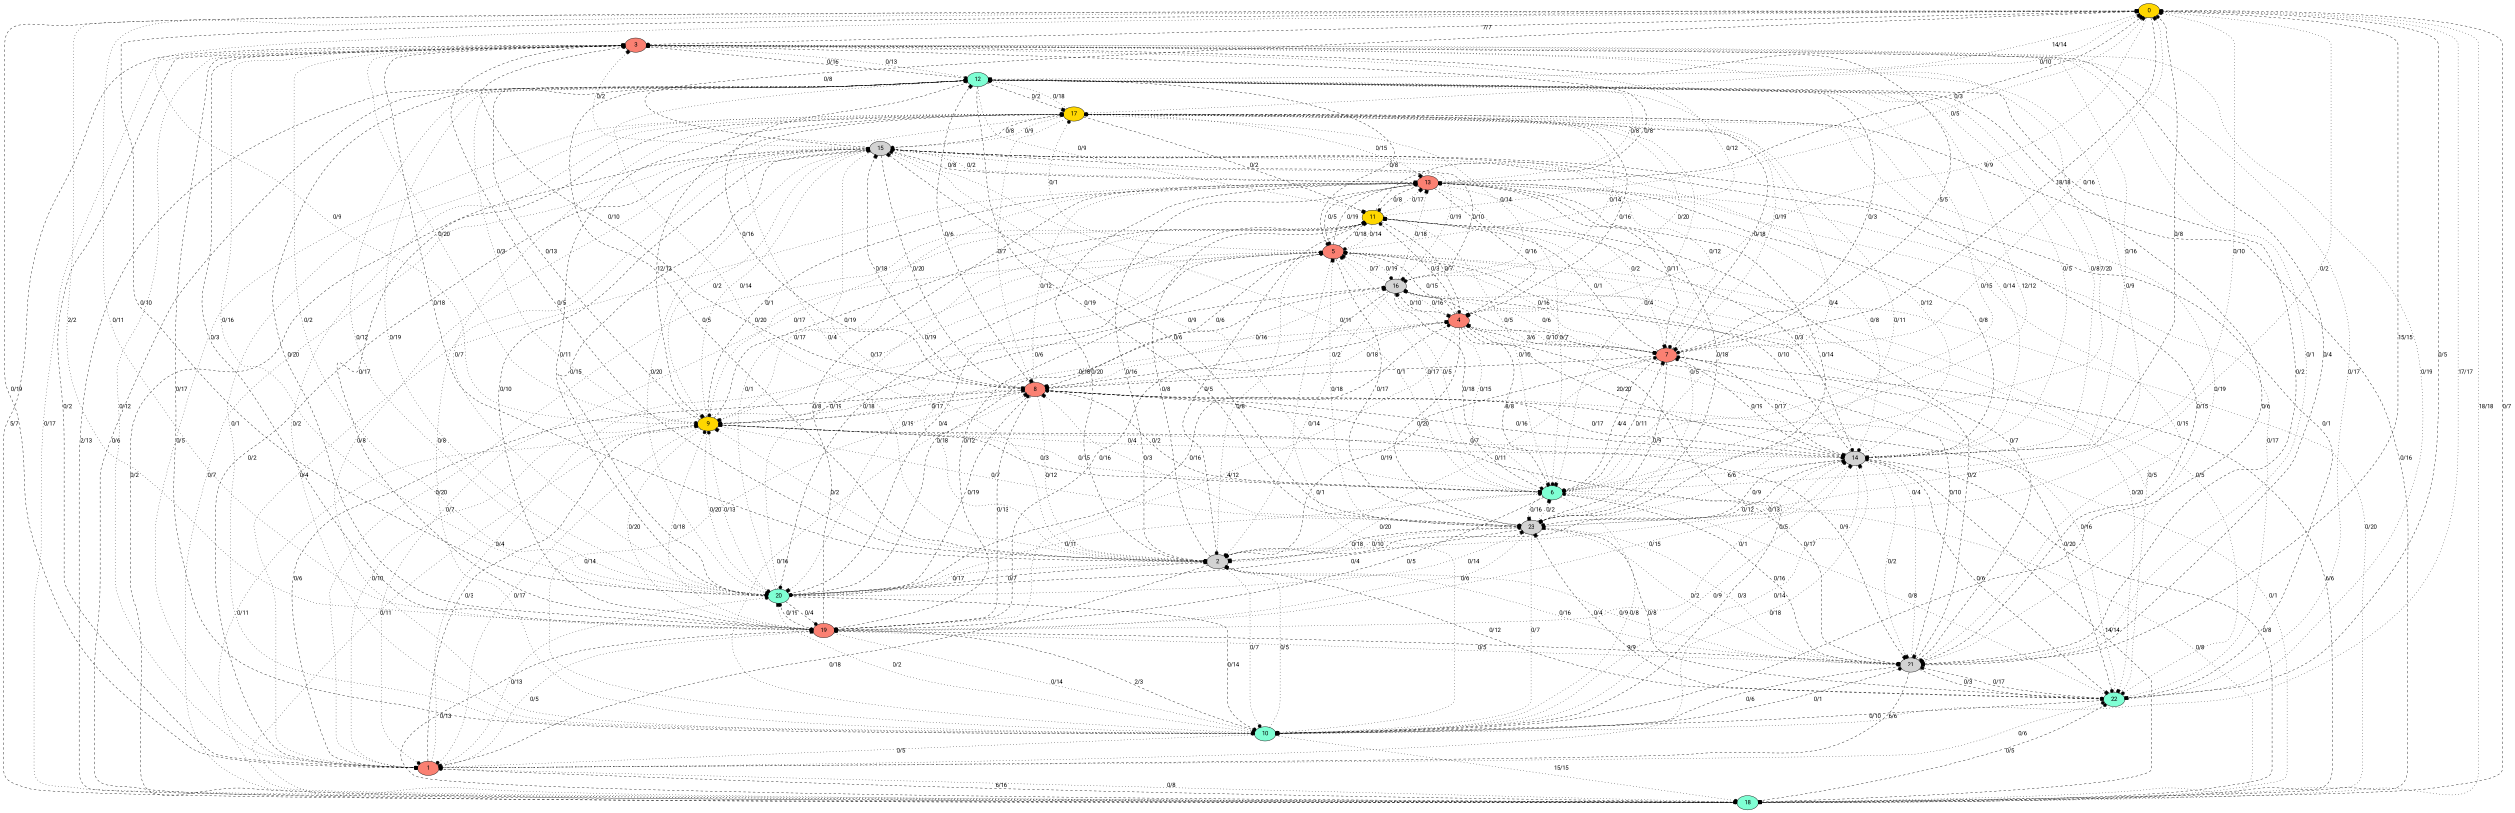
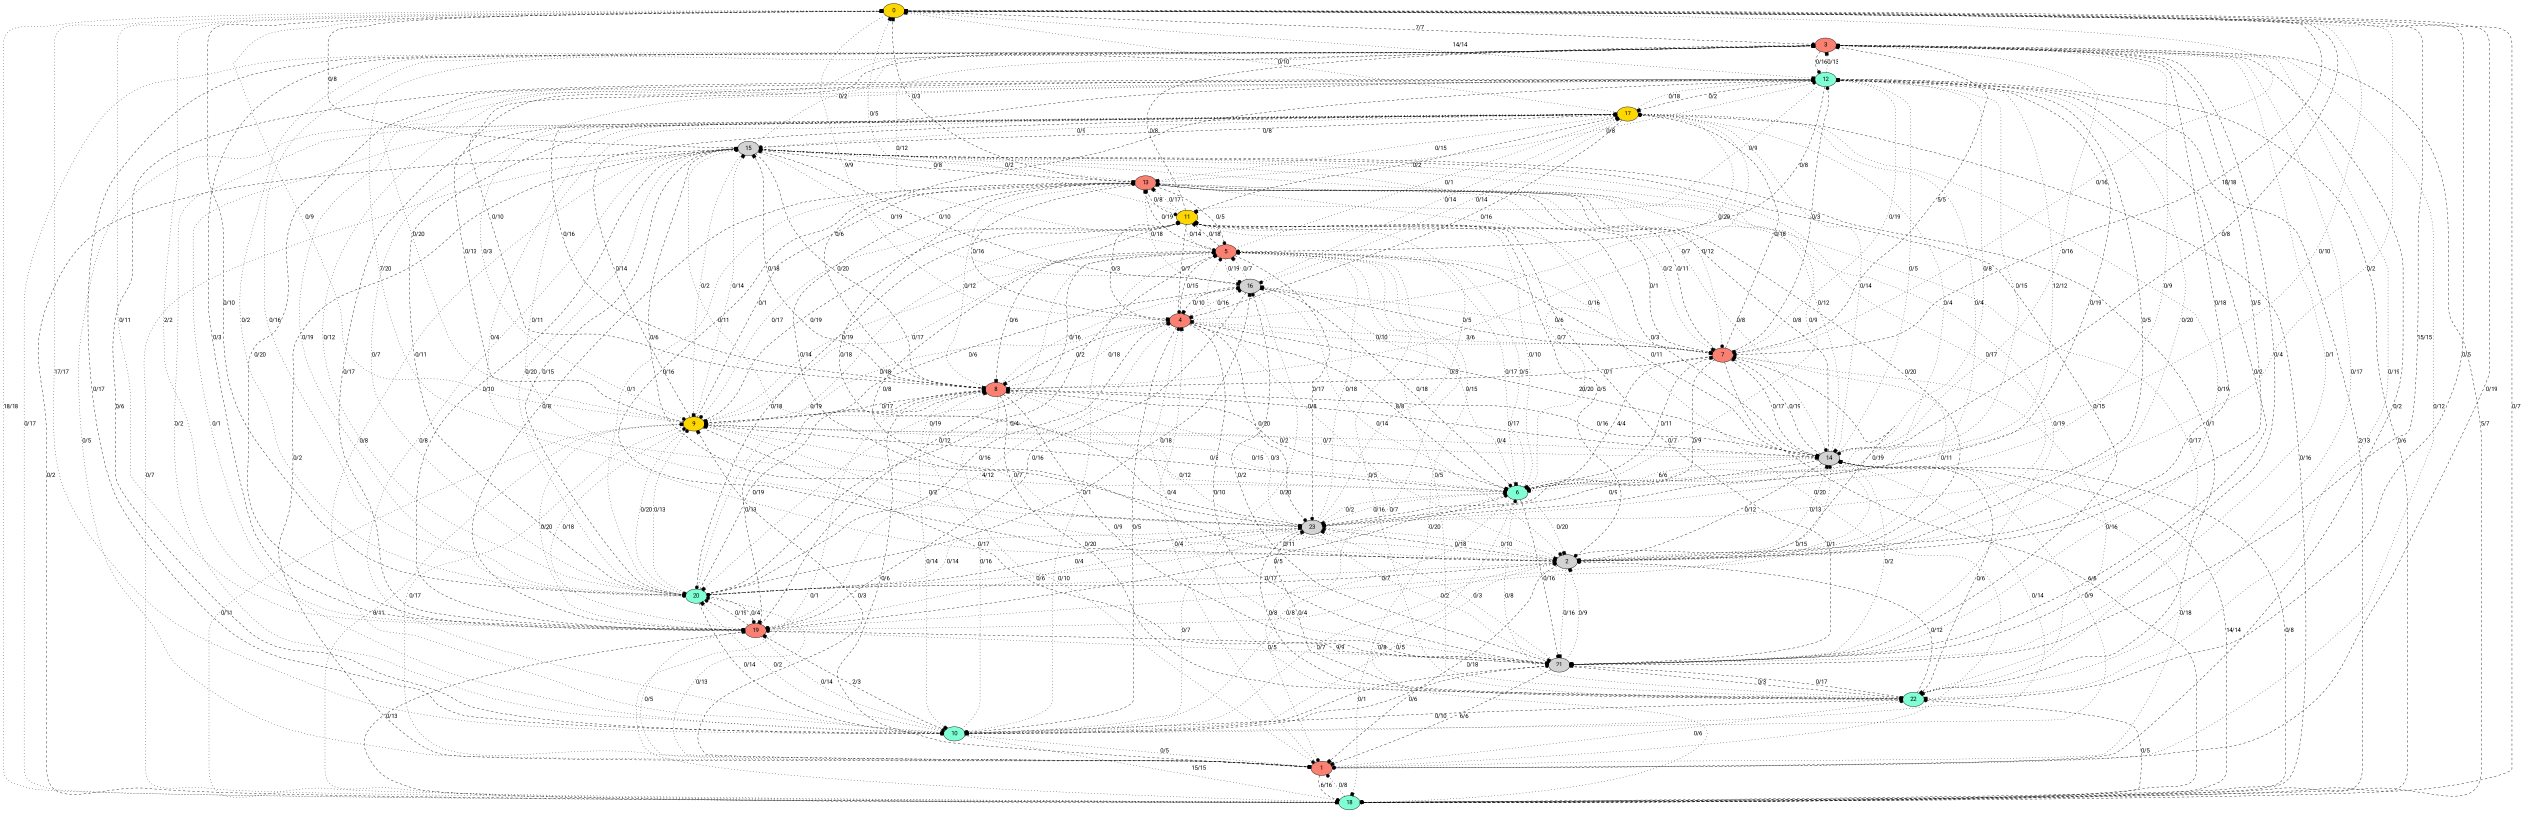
  digraph {
    fontname=Roboto
    node [fillcolor=salmon fontname=Roboto style=filled]
    edge [arrowhead=dot fontname=Roboto style=dotted]
    0 [fillcolor=gold]
    3
    4
    7
    10 [fillcolor=aquamarine]
    12 [fillcolor=aquamarine]
    18 [fillcolor=aquamarine]
    19
    21 [fillcolor=lightgrey]
    1
    20 [fillcolor=aquamarine]
    22 [fillcolor=aquamarine]
    2 [fillcolor=lightgrey]
    23 [fillcolor=lightgrey]
    6 [fillcolor=aquamarine]
    14 [fillcolor=lightgrey]
    8
    9 [fillcolor=gold]
    5
    11 [fillcolor=gold]
    16 [fillcolor=lightgrey]
    17 [fillcolor=gold]
    13
    15 [fillcolor=lightgrey]
    0 -> 3 [label="7/7" style=dashed]
    0 -> 4 [arrowhead=box label="9/9"]
    0 -> 7 [label="18/18" style=dashed]
    0 -> 10 [arrowhead=box label="17/17"]
    0 -> 12 [arrowhead=box label="14/14"]
    0 -> 18 [arrowhead=box label="18/18"]
    0 -> 19 [label="2/2"]
    0 -> 21 [label="15/15" style=dashed]
    3 -> 12 [label="0/16" style=dashed]
    3 -> 18 [label="5/7" style=dashed]
    3 -> 19 [arrowhead=box label="0/3" style=dashed]
    3 -> 21 [arrowhead=box label="0/1"]
    3 -> 1 [label="0/2" style=dashed]
    3 -> 20 [label="0/16"]
    3 -> 22 [arrowhead=box label="0/19"]
    3 -> 2 [label="0/18" style=dashed]
    3 -> 23 [label="0/9"]
    3 -> 6 [label="7/20"]
    4 -> 7 [label="0/10"]
    4 -> 10 [arrowhead=box label="0/5" style=dashed]
    4 -> 19 [label="4/12"]
    4 -> 21 [arrowhead=box label="0/10" style=dashed]
    4 -> 23 [label="0/20" style=dashed]
    4 -> 6 [arrowhead=box label="8/8" style=dashed]
    4 -> 14 [label="20/20" style=dashed]
    4 -> 8 [arrowhead=box label="0/2" style=dashed]
    4 -> 9 [label="0/18"]
    4 -> 5 [arrowhead=box label="0/15" style=dashed]
    4 -> 11 [label="0/3" style=dashed]
    4 -> 16 [label="0/16"]
    4 -> 17 [label="0/20"]
    7 -> 0 [arrowhead=box label="0/16"]
    7 -> 3 [arrowhead=box label="5/5" style=dashed]
    7 -> 4 [arrowhead=box label="3/6"]
    7 -> 12 [label="0/3" style=dashed]
    7 -> 18 [label="6/6" style=dashed]
    7 -> 2 [arrowhead=box label="0/11"]
    7 -> 23 [label="0/9" style=dashed]
    7 -> 6 [label="4/4" style=dashed]
    7 -> 14 [arrowhead=box label="0/17" style=dashed]
    7 -> 8 [label="0/1" style=dashed]
    7 -> 11 [arrowhead=box label="0/1" style=dashed]
    7 -> 16 [arrowhead=box label="0/5" style=dashed]
    7 -> 17 [label="0/18" style=dashed]
    7 -> 13 [label="0/11" style=dashed]
    10 -> 3 [label="0/17" style=dashed]
    10 -> 12 [arrowhead=box label="0/6" style=dashed]
    10 -> 18 [label="15/15"]
    10 -> 19 [arrowhead=box label="2/3" style=dashed]
    10 -> 21 [label="0/1" style=dashed]
    10 -> 1 [arrowhead=box label="0/5"]
    10 -> 20 [arrowhead=box label="0/2"]
    10 -> 2 [label="0/5"]
    10 -> 14 [arrowhead=box label="0/9"]
    10 -> 8 [arrowhead=box label="0/16"]
    10 -> 17 [arrowhead=box label="0/2"]
    10 -> 15 [arrowhead=box label="0/8"]
    12 -> 3 [arrowhead=box label="0/13"]
    12 -> 7 [arrowhead=box label="0/19"]
    12 -> 18 [label="2/13" style=dashed]
    12 -> 19 [label="0/20" style=dashed]
    12 -> 21 [arrowhead=box label="0/2" style=dashed]
    12 -> 20 [label="0/19"]
    12 -> 2 [label="0/5" style=dashed]
    12 -> 23 [arrowhead=box label="0/19" style=dashed]
    12 -> 6 [label="12/12"]
    12 -> 14 [label="0/8"]
    12 -> 8 [arrowhead=box label="0/16" style=dashed]
    12 -> 9 [label="0/3"]
    12 -> 5 [label="0/8" style=dashed]
    12 -> 11 [arrowhead=box label="0/9"]
    12 -> 17 [arrowhead=box label="0/2" style=dashed]
    18 -> 0 [label="0/7" style=dashed]
    18 -> 3 [arrowhead=box label="0/17"]
    18 -> 12 [arrowhead=box label="0/6" style=dashed]
    18 -> 1 [label="0/8"]
    18 -> 22 [label="0/5" style=dashed]
    18 -> 14 [label="0/8" style=dashed]
    18 -> 8 [label="0/1"]
    18 -> 9 [arrowhead=box label="0/11"]
    18 -> 15 [label="0/7"]
    19 -> 0 [arrowhead=box label="0/11"]
    19 -> 10 [label="0/14"]
    19 -> 18 [arrowhead=box label="0/13" style=dashed]
    19 -> 21 [label="0/5"]
    19 -> 20 [label="0/19" style=dashed]
    19 -> 14 [label="0/15"]
    19 -> 9 [label="0/18"]
    19 -> 5 [label="0/12" style=dashed]
    19 -> 17 [label="0/17" style=dashed]
    19 -> 13 [label="0/8" style=dashed]
    21 -> 3 [label="0/4" style=dashed]
    21 -> 4 [label="0/4"]
    21 -> 10 [arrowhead=box label="0/6" style=dashed]
    21 -> 19 [label="9/9" style=dashed]
    21 -> 1 [arrowhead=box label="6/6" style=dashed]
    21 -> 22 [arrowhead=box label="0/3" style=dashed]
    21 -> 2 [arrowhead=box label="0/9"]
    21 -> 23 [arrowhead=box label="0/3"]
    21 -> 11 [label="0/7" style=dashed]
    21 -> 16 [label="0/2" style=dashed]
    1 -> 0 [arrowhead=box label="0/19" style=dashed]
    1 -> 3 [arrowhead=box label="0/12"]
    1 -> 4 [arrowhead=box label="0/4"]
    1 -> 18 [label="6/16" style=dashed]
    1 -> 19 [arrowhead=box label="0/5"]
    1 -> 20 [label="0/13"]
    1 -> 22 [label="0/6"]
    1 -> 14 [arrowhead=box label="0/18"]
    1 -> 8 [arrowhead=box label="0/6" style=dashed]
    1 -> 9 [arrowhead=box label="0/3" style=dashed]
    1 -> 15 [label="0/2" style=dashed]
    20 -> 0 [arrowhead=box label="0/10" style=dashed]
    20 -> 3 [arrowhead=box label="0/2"]
    20 -> 4 [label="0/16" style=dashed]
    20 -> 10 [label="0/14" style=dashed]
    20 -> 12 [arrowhead=box label="0/12"]
    20 -> 19 [label="0/4" style=dashed]
    20 -> 2 [arrowhead=box label="0/17"]
    20 -> 23 [arrowhead=box label="0/14"]
    20 -> 6 [label="0/11"]
    20 -> 8 [label="0/19" style=dashed]
    20 -> 9 [label="0/13"]
    20 -> 5 [label="0/4" style=dashed]
    20 -> 11 [arrowhead=box label="0/19"]
    20 -> 16 [arrowhead=box label="0/18" style=dashed]
    20 -> 17 [arrowhead=box label="0/11" style=dashed]
    20 -> 13 [arrowhead=box label="0/1"]
    20 -> 15 [arrowhead=box label="0/15" style=dashed]
    22 -> 0 [arrowhead=box label="0/5" style=dashed]
    22 -> 3 [label="0/17"]
    22 -> 7 [label="0/16"]
    22 -> 10 [arrowhead=box label="0/10" style=dashed]
    22 -> 21 [arrowhead=box label="0/17" style=dashed]
    22 -> 2 [label="0/12" style=dashed]
    22 -> 23 [arrowhead=box label="0/4" style=dashed]
    22 -> 6 [label="0/8"]
    22 -> 5 [label="0/5"]
    22 -> 13 [label="0/17"]
    2 -> 3 [arrowhead=box label="0/5" style=dashed]
    2 -> 7 [label="0/19" style=dashed]
    2 -> 10 [label="0/7"]
    2 -> 12 [label="0/20"]
    2 -> 21 [arrowhead=box label="0/16"]
    2 -> 1 [arrowhead=box label="0/18" style=dashed]
    2 -> 20 [label="0/7" style=dashed]
    2 -> 23 [label="0/18" style=dashed]
    2 -> 14 [arrowhead=box label="0/13"]
    2 -> 9 [arrowhead=box label="0/2"]
    2 -> 5 [label="0/8"]
    2 -> 11 [label="0/8" style=dashed]
    2 -> 13 [label="0/16" style=dashed]
    23 -> 0 [arrowhead=box label="0/2"]
    23 -> 10 [label="0/7"]
    23 -> 19 [arrowhead=box label="0/6"]
    23 -> 21 [arrowhead=box label="0/2"]
    23 -> 20 [label="0/4" style=dashed]
    23 -> 22 [label="0/8" style=dashed]
    23 -> 2 [arrowhead=box label="0/10"]
    23 -> 6 [arrowhead=box label="0/2"]
    23 -> 8 [arrowhead=box label="0/3"]
    23 -> 5 [arrowhead=box label="0/18"]
    23 -> 11 [arrowhead=box label="0/5"]
    23 -> 13 [label="0/18" style=dashed]
    23 -> 15 [arrowhead=box label="0/6" style=dashed]
    6 -> 0 [label="0/10"]
    6 -> 7 [arrowhead=box label="0/11" style=dashed]
    6 -> 10 [arrowhead=box label="0/8"]
    6 -> 12 [label="0/15"]
    6 -> 18 [arrowhead=box label="0/8"]
    6 -> 19 [label="0/5" style=dashed]
    6 -> 21 [label="0/16" style=dashed]
    6 -> 2 [arrowhead=box label="0/20"]
    6 -> 23 [arrowhead=box label="0/16"]
    6 -> 9 [arrowhead=box label="0/3" style=dashed]
    6 -> 5 [label="0/5"]
    6 -> 11 [arrowhead=box label="0/10"]
    6 -> 16 [arrowhead=box label="0/15"]
    6 -> 17 [label="0/4"]
    6 -> 15 [label="0/11"]
    14 -> 0 [label="0/8" style=dashed]
    14 -> 3 [label="0/16"]
    14 -> 7 [label="0/19" style=dashed]
    14 -> 10 [label="0/14"]
    14 -> 12 [arrowhead=box label="0/5"]
    14 -> 18 [label="14/14" style=dashed]
    14 -> 19 [label="0/1"]
    14 -> 21 [arrowhead=box label="0/2"]
    14 -> 22 [arrowhead=box label="0/6" style=dashed]
    14 -> 2 [arrowhead=box label="0/12" style=dashed]
    14 -> 23 [label="0/9" style=dashed]
    14 -> 6 [label="6/6"]
    14 -> 8 [label="0/16" style=dashed]
    14 -> 9 [arrowhead=box label="0/4"]
-   14 -> 5 [label="0/10" style=dashed]
+   14 -> 5 [label="0/11" style=dashed]
    14 -> 13 [arrowhead=box label="0/8" style=dashed]
    14 -> 15 [arrowhead=box label="0/12"]
    8 -> 3 [label="0/10" style=dashed]
    8 -> 4 [arrowhead=box label="0/18"]
    8 -> 10 [arrowhead=box label="0/14"]
    8 -> 12 [arrowhead=box label="0/6" style=dashed]
    8 -> 19 [arrowhead=box label="0/13" style=dashed]
    8 -> 21 [arrowhead=box label="0/9" style=dashed]
    8 -> 1 [label="0/10"]
    8 -> 22 [label="0/20" style=dashed]
    8 -> 2 [label="0/12"]
    8 -> 6 [label="0/2" style=dashed]
    8 -> 14 [label="0/17" style=dashed]
    8 -> 9 [label="0/17" style=dashed]
    8 -> 16 [arrowhead=box label="0/16"]
    8 -> 13 [label="0/12"]
    8 -> 15 [arrowhead=box label="0/18" style=dashed]
    9 -> 0 [label="0/9"]
    9 -> 3 [arrowhead=box label="0/20"]
    9 -> 12 [arrowhead=box label="0/13" style=dashed]
    9 -> 18 [label="0/11"]
    9 -> 19 [label="0/20"]
    9 -> 21 [label="0/17" style=dashed]
    9 -> 1 [label="0/17"]
    9 -> 20 [label="0/20"]
    9 -> 23 [label="0/7"]
    9 -> 6 [label="0/15"]
    9 -> 14 [arrowhead=box label="0/7"]
    9 -> 5 [arrowhead=box label="0/17"]
    9 -> 11 [arrowhead=box label="0/19" style=dashed]
    9 -> 16 [label="0/6" style=dashed]
-   9 -> 17 [label="12/12" style=dashed]
+   9 -> 17 [label="0/14" style=dashed]
    9 -> 13 [label="0/1" style=dashed]
    9 -> 15 [arrowhead=box label="0/14"]
    5 -> 3 [arrowhead=box label="0/12"]
    5 -> 7 [label="0/16"]
    5 -> 10 [label="0/1"]
    5 -> 18 [arrowhead=box label="0/20"]
    5 -> 1 [label="0/7"]
    5 -> 20 [arrowhead=box label="0/19"]
    5 -> 22 [label="0/5"]
    5 -> 23 [label="0/17" style=dashed]
    5 -> 6 [arrowhead=box label="0/17"]
    5 -> 8 [arrowhead=box label="0/6" style=dashed]
    5 -> 9 [arrowhead=box label="0/19"]
    5 -> 11 [arrowhead=box label="0/18" style=dashed]
    5 -> 16 [label="0/19"]
    5 -> 17 [label="0/1"]
    5 -> 13 [arrowhead=box label="0/19" style=dashed]
    11 -> 0 [arrowhead=box label="0/5"]
    11 -> 3 [label="0/8" style=dashed]
    11 -> 4 [label="0/7" style=dashed]
    11 -> 1 [label="0/20"]
    11 -> 20 [label="0/18" style=dashed]
    11 -> 2 [label="0/5" style=dashed]
    11 -> 14 [label="0/3" style=dashed]
    11 -> 9 [label="0/17"]
    11 -> 5 [label="0/14"]
    11 -> 13 [arrowhead=box label="0/17"]
    16 -> 4 [arrowhead=box label="0/10" style=dashed]
    16 -> 7 [arrowhead=box label="0/6"]
    16 -> 19 [label="0/16" style=dashed]
    16 -> 22 [arrowhead=box label="0/20"]
    16 -> 2 [label="0/14"]
    16 -> 6 [label="0/18" style=dashed]
    16 -> 5 [arrowhead=box label="0/7"]
    16 -> 17 [arrowhead=box label="0/14"]
    16 -> 13 [arrowhead=box label="0/18"]
    16 -> 15 [label="0/10" style=dashed]
    17 -> 0 [arrowhead=box label="0/10"]
    17 -> 4 [arrowhead=box label="0/16" style=dashed]
    17 -> 10 [label="0/1"]
    17 -> 12 [label="0/18"]
    17 -> 18 [label="0/16" style=dashed]
    17 -> 21 [arrowhead=box label="0/19"]
    17 -> 1 [arrowhead=box label="0/5"]
    17 -> 20 [label="0/7"]
    17 -> 2 [label="0/4"]
    17 -> 23 [label="0/11"]
    17 -> 6 [arrowhead=box label="0/4"]
    17 -> 14 [arrowhead=box label="0/14"]
    17 -> 8 [arrowhead=box label="0/7"]
    17 -> 11 [label="0/2" style=dashed]
    17 -> 16 [label="0/14"]
    17 -> 13 [arrowhead=box label="0/15"]
    17 -> 15 [label="0/9"]
    13 -> 0 [arrowhead=box label="0/3" style=dashed]
    13 -> 4 [arrowhead=box label="0/16" style=dashed]
    13 -> 7 [arrowhead=box label="0/2"]
    13 -> 12 [label="0/8"]
    13 -> 21 [label="0/19"]
-   13 -> 1 [arrowhead=box label="0/4"]
    13 -> 2 [label="0/20" style=dashed]
    13 -> 23 [arrowhead=box label="0/14" style=dashed]
    13 -> 6 [label="0/7"]
    13 -> 14 [label="0/8"]
    13 -> 5 [label="0/5" style=dashed]
    13 -> 11 [label="0/8" style=dashed]
    13 -> 15 [label="0/2"]
    15 -> 0 [arrowhead=box label="0/8" style=dashed]
    15 -> 3 [arrowhead=box label="0/2"]
    15 -> 7 [label="0/12"]
    15 -> 10 [label="0/8"]
    15 -> 18 [label="0/2" style=dashed]
    15 -> 19 [label="0/10" style=dashed]
    15 -> 21 [label="0/15" style=dashed]
    15 -> 20 [arrowhead=box label="0/20"]
    15 -> 22 [arrowhead=box label="0/1" style=dashed]
    15 -> 2 [label="0/17"]
    15 -> 6 [arrowhead=box label="0/9"]
    15 -> 8 [arrowhead=box label="0/20" style=dashed]
    15 -> 9 [arrowhead=box label="0/2"]
    15 -> 16 [arrowhead=box label="0/19"]
    15 -> 17 [label="0/8" style=dashed]
    15 -> 13 [arrowhead=box label="0/8" style=dashed]
  }
